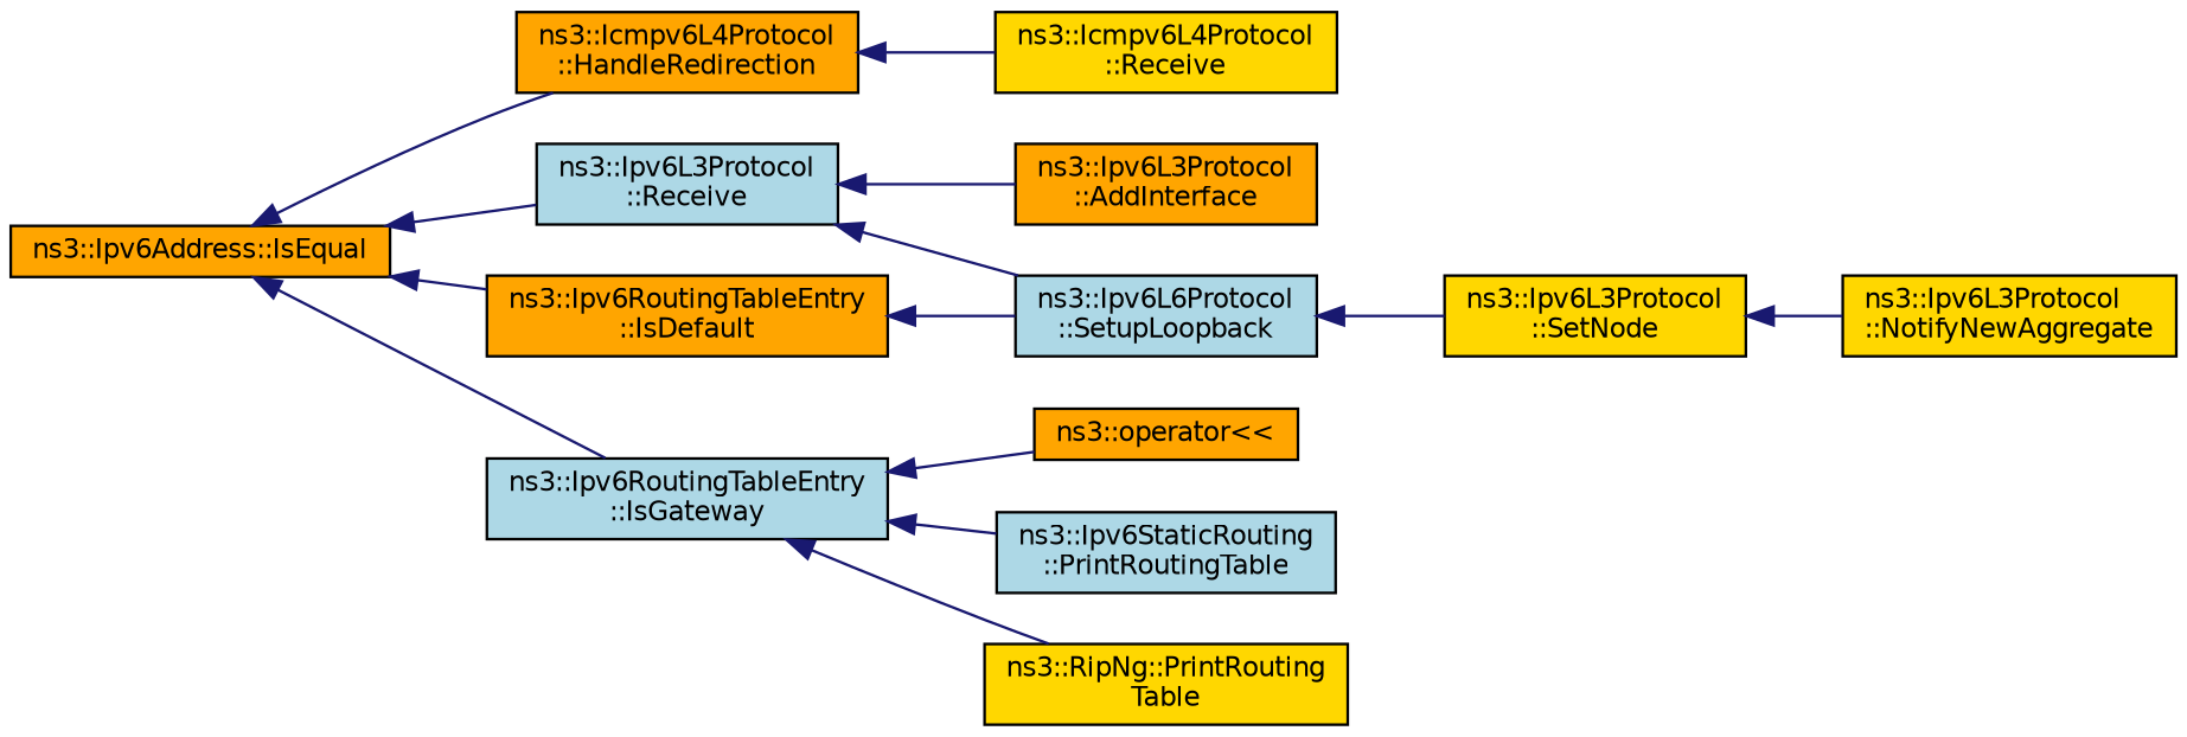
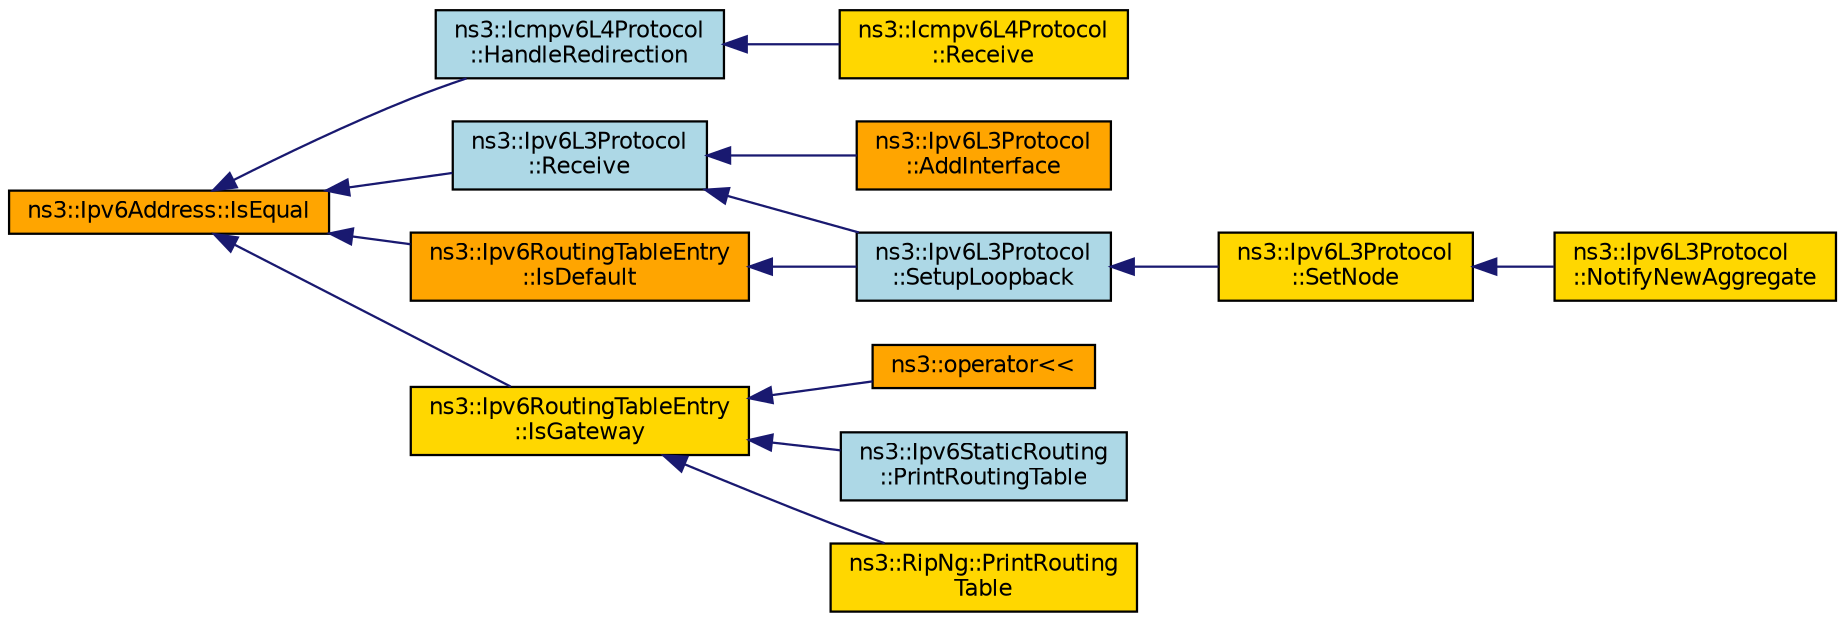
  digraph {
    rankdir=LR
    node [color=black fillcolor=orange fontname=Helvetica fontsize=10 shape=record style=filled]
    edge [color=midnightblue dir=back fontname=Helvetica fontsize=10 labelfontname=Helvetica labelfontsize=10 style=solid]
    n1 [fontcolor=black height=0.2 label="ns3::Ipv6Address::IsEqual" width=0.4]
-   n2 [height=0.2 label="ns3::Icmpv6L4Protocol\l::HandleRedirection" width=0.4]
+   n2 [fillcolor=lightblue height=0.2 label="ns3::Icmpv6L4Protocol\l::HandleRedirection" width=0.4]
    n3 [fillcolor=lightblue height=0.2 label="ns3::Ipv6L3Protocol\l::Receive" width=0.4]
    n4 [height=0.2 label="ns3::Ipv6RoutingTableEntry\l::IsDefault" width=0.4]
-   n5 [fillcolor=lightblue height=0.2 label="ns3::Ipv6RoutingTableEntry\l::IsGateway" width=0.4]
+   n5 [fillcolor=gold height=0.2 label="ns3::Ipv6RoutingTableEntry\l::IsGateway" width=0.4]
    n6 [fillcolor=gold height=0.2 label="ns3::Icmpv6L4Protocol\l::Receive" width=0.4]
    n7 [height=0.2 label="ns3::Ipv6L3Protocol\l::AddInterface" width=0.4]
-   n8 [fillcolor=lightblue height=0.2 label="ns3::Ipv6L6Protocol\l::SetupLoopback" width=0.4]
+   n8 [fillcolor=lightblue height=0.2 label="ns3::Ipv6L3Protocol\l::SetupLoopback" width=0.4]
    n9 [height=0.2 label="ns3::operator\<\<" width=0.4]
    n10 [fillcolor=lightblue height=0.2 label="ns3::Ipv6StaticRouting\l::PrintRoutingTable" width=0.4]
    n11 [fillcolor=gold height=0.2 label="ns3::RipNg::PrintRouting\lTable" width=0.4]
    n12 [fillcolor=gold height=0.2 label="ns3::Ipv6L3Protocol\l::SetNode" width=0.4]
    n13 [fillcolor=gold height=0.2 label="ns3::Ipv6L3Protocol\l::NotifyNewAggregate" width=0.4]
    n1 -> n2
    n1 -> n3
    n1 -> n4
    n1 -> n5
    n2 -> n6
    n3 -> n7
    n3 -> n8
    n4 -> n8
    n5 -> n9
    n5 -> n10
    n5 -> n11
    n8 -> n12
    n12 -> n13
  }
